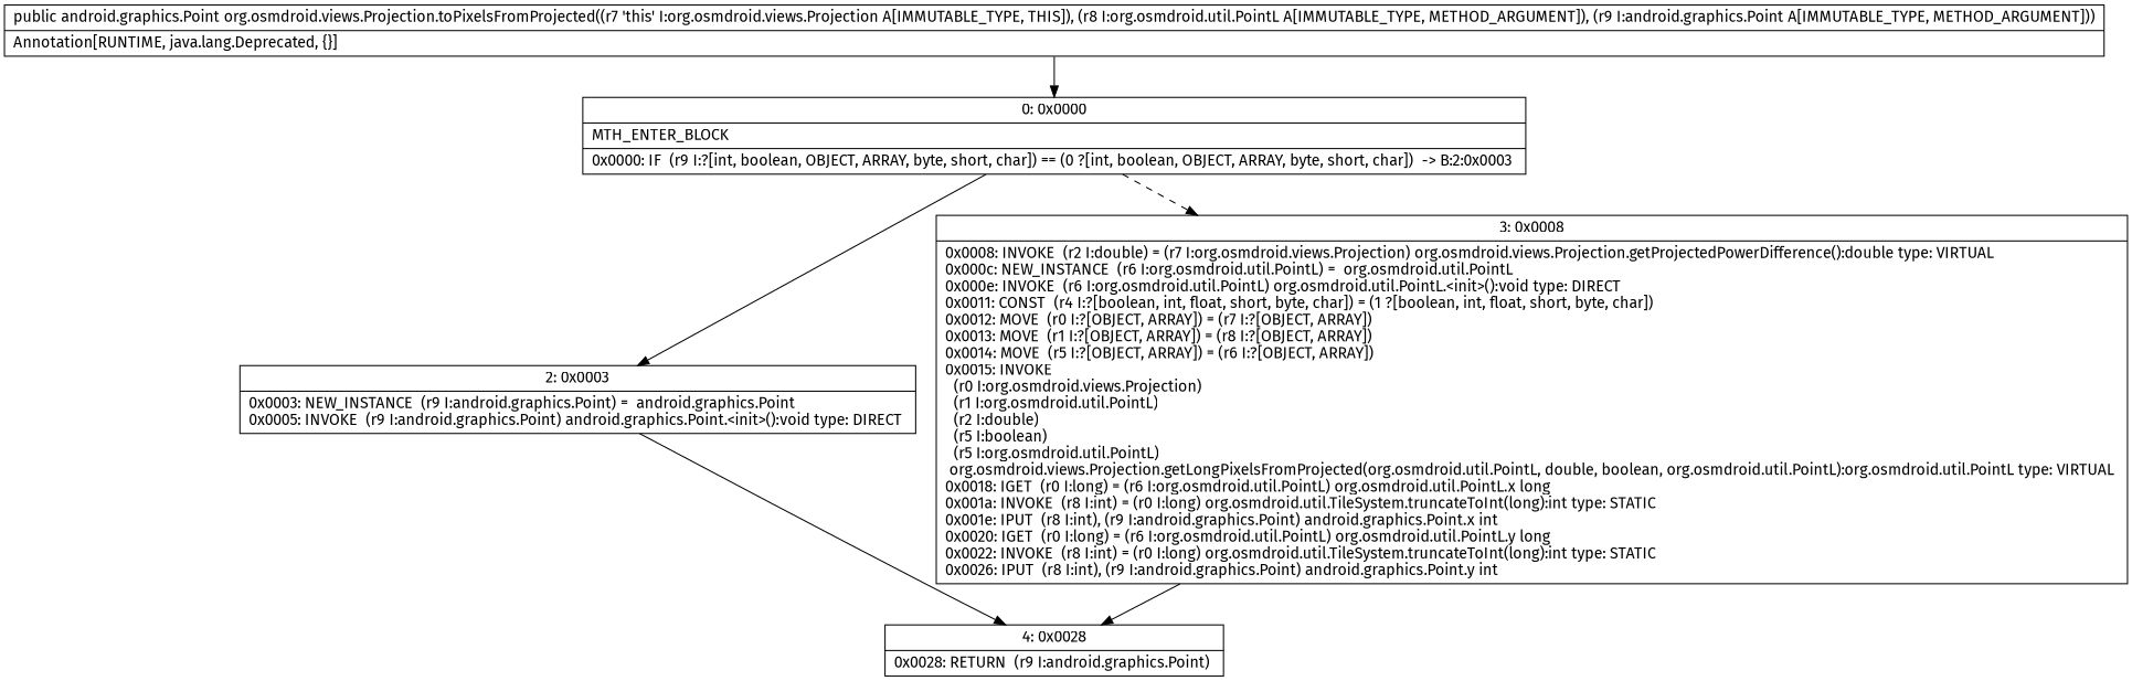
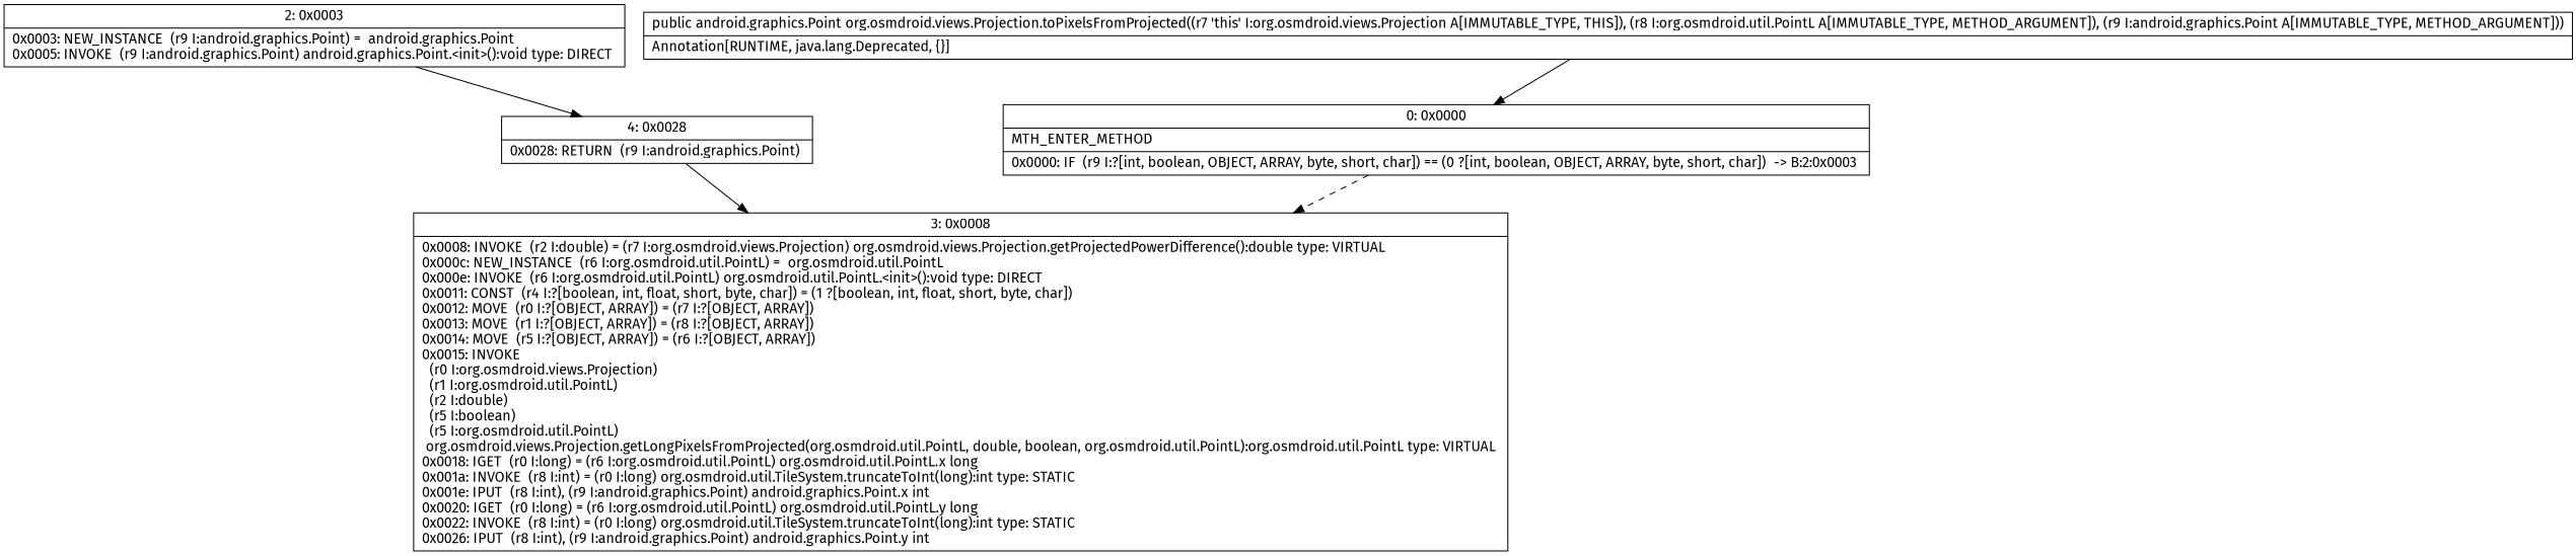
  digraph {
    fontname="Fira Sans"
    node [fontname="Fira Sans" shape=record]
    edge [fontname="Fira Sans"]
-   n1 [label="{0\:\ 0x0000|MTH_ENTER_BLOCK\l|0x0000: IF  (r9 I:?[int, boolean, OBJECT, ARRAY, byte, short, char]) == (0 ?[int, boolean, OBJECT, ARRAY, byte, short, char])  \-\> B:2:0x0003 \l}"]
+   n1 [label="{0\:\ 0x0000|MTH_ENTER_METHOD\l|0x0000: IF  (r9 I:?[int, boolean, OBJECT, ARRAY, byte, short, char]) == (0 ?[int, boolean, OBJECT, ARRAY, byte, short, char])  \-\> B:2:0x0003 \l}"]
    n2 [label="{2\:\ 0x0003|0x0003: NEW_INSTANCE  (r9 I:android.graphics.Point) =  android.graphics.Point \l0x0005: INVOKE  (r9 I:android.graphics.Point) android.graphics.Point.\<init\>():void type: DIRECT \l}"]
    n3 [label="{3\:\ 0x0008|0x0008: INVOKE  (r2 I:double) = (r7 I:org.osmdroid.views.Projection) org.osmdroid.views.Projection.getProjectedPowerDifference():double type: VIRTUAL \l0x000c: NEW_INSTANCE  (r6 I:org.osmdroid.util.PointL) =  org.osmdroid.util.PointL \l0x000e: INVOKE  (r6 I:org.osmdroid.util.PointL) org.osmdroid.util.PointL.\<init\>():void type: DIRECT \l0x0011: CONST  (r4 I:?[boolean, int, float, short, byte, char]) = (1 ?[boolean, int, float, short, byte, char]) \l0x0012: MOVE  (r0 I:?[OBJECT, ARRAY]) = (r7 I:?[OBJECT, ARRAY]) \l0x0013: MOVE  (r1 I:?[OBJECT, ARRAY]) = (r8 I:?[OBJECT, ARRAY]) \l0x0014: MOVE  (r5 I:?[OBJECT, ARRAY]) = (r6 I:?[OBJECT, ARRAY]) \l0x0015: INVOKE  \l  (r0 I:org.osmdroid.views.Projection)\l  (r1 I:org.osmdroid.util.PointL)\l  (r2 I:double)\l  (r5 I:boolean)\l  (r5 I:org.osmdroid.util.PointL)\l org.osmdroid.views.Projection.getLongPixelsFromProjected(org.osmdroid.util.PointL, double, boolean, org.osmdroid.util.PointL):org.osmdroid.util.PointL type: VIRTUAL \l0x0018: IGET  (r0 I:long) = (r6 I:org.osmdroid.util.PointL) org.osmdroid.util.PointL.x long \l0x001a: INVOKE  (r8 I:int) = (r0 I:long) org.osmdroid.util.TileSystem.truncateToInt(long):int type: STATIC \l0x001e: IPUT  (r8 I:int), (r9 I:android.graphics.Point) android.graphics.Point.x int \l0x0020: IGET  (r0 I:long) = (r6 I:org.osmdroid.util.PointL) org.osmdroid.util.PointL.y long \l0x0022: INVOKE  (r8 I:int) = (r0 I:long) org.osmdroid.util.TileSystem.truncateToInt(long):int type: STATIC \l0x0026: IPUT  (r8 I:int), (r9 I:android.graphics.Point) android.graphics.Point.y int \l}"]
    n4 [label="{4\:\ 0x0028|0x0028: RETURN  (r9 I:android.graphics.Point) \l}"]
    n5 [label="{public android.graphics.Point org.osmdroid.views.Projection.toPixelsFromProjected((r7 'this' I:org.osmdroid.views.Projection A[IMMUTABLE_TYPE, THIS]), (r8 I:org.osmdroid.util.PointL A[IMMUTABLE_TYPE, METHOD_ARGUMENT]), (r9 I:android.graphics.Point A[IMMUTABLE_TYPE, METHOD_ARGUMENT]))  | Annotation[RUNTIME, java.lang.Deprecated, \{\}]\l}"]
-   n1 -> n2
    n1 -> n3 [style=dashed]
    n2 -> n4
-   n3 -> n4
+   n4 -> n3
    n5 -> n1
  }
